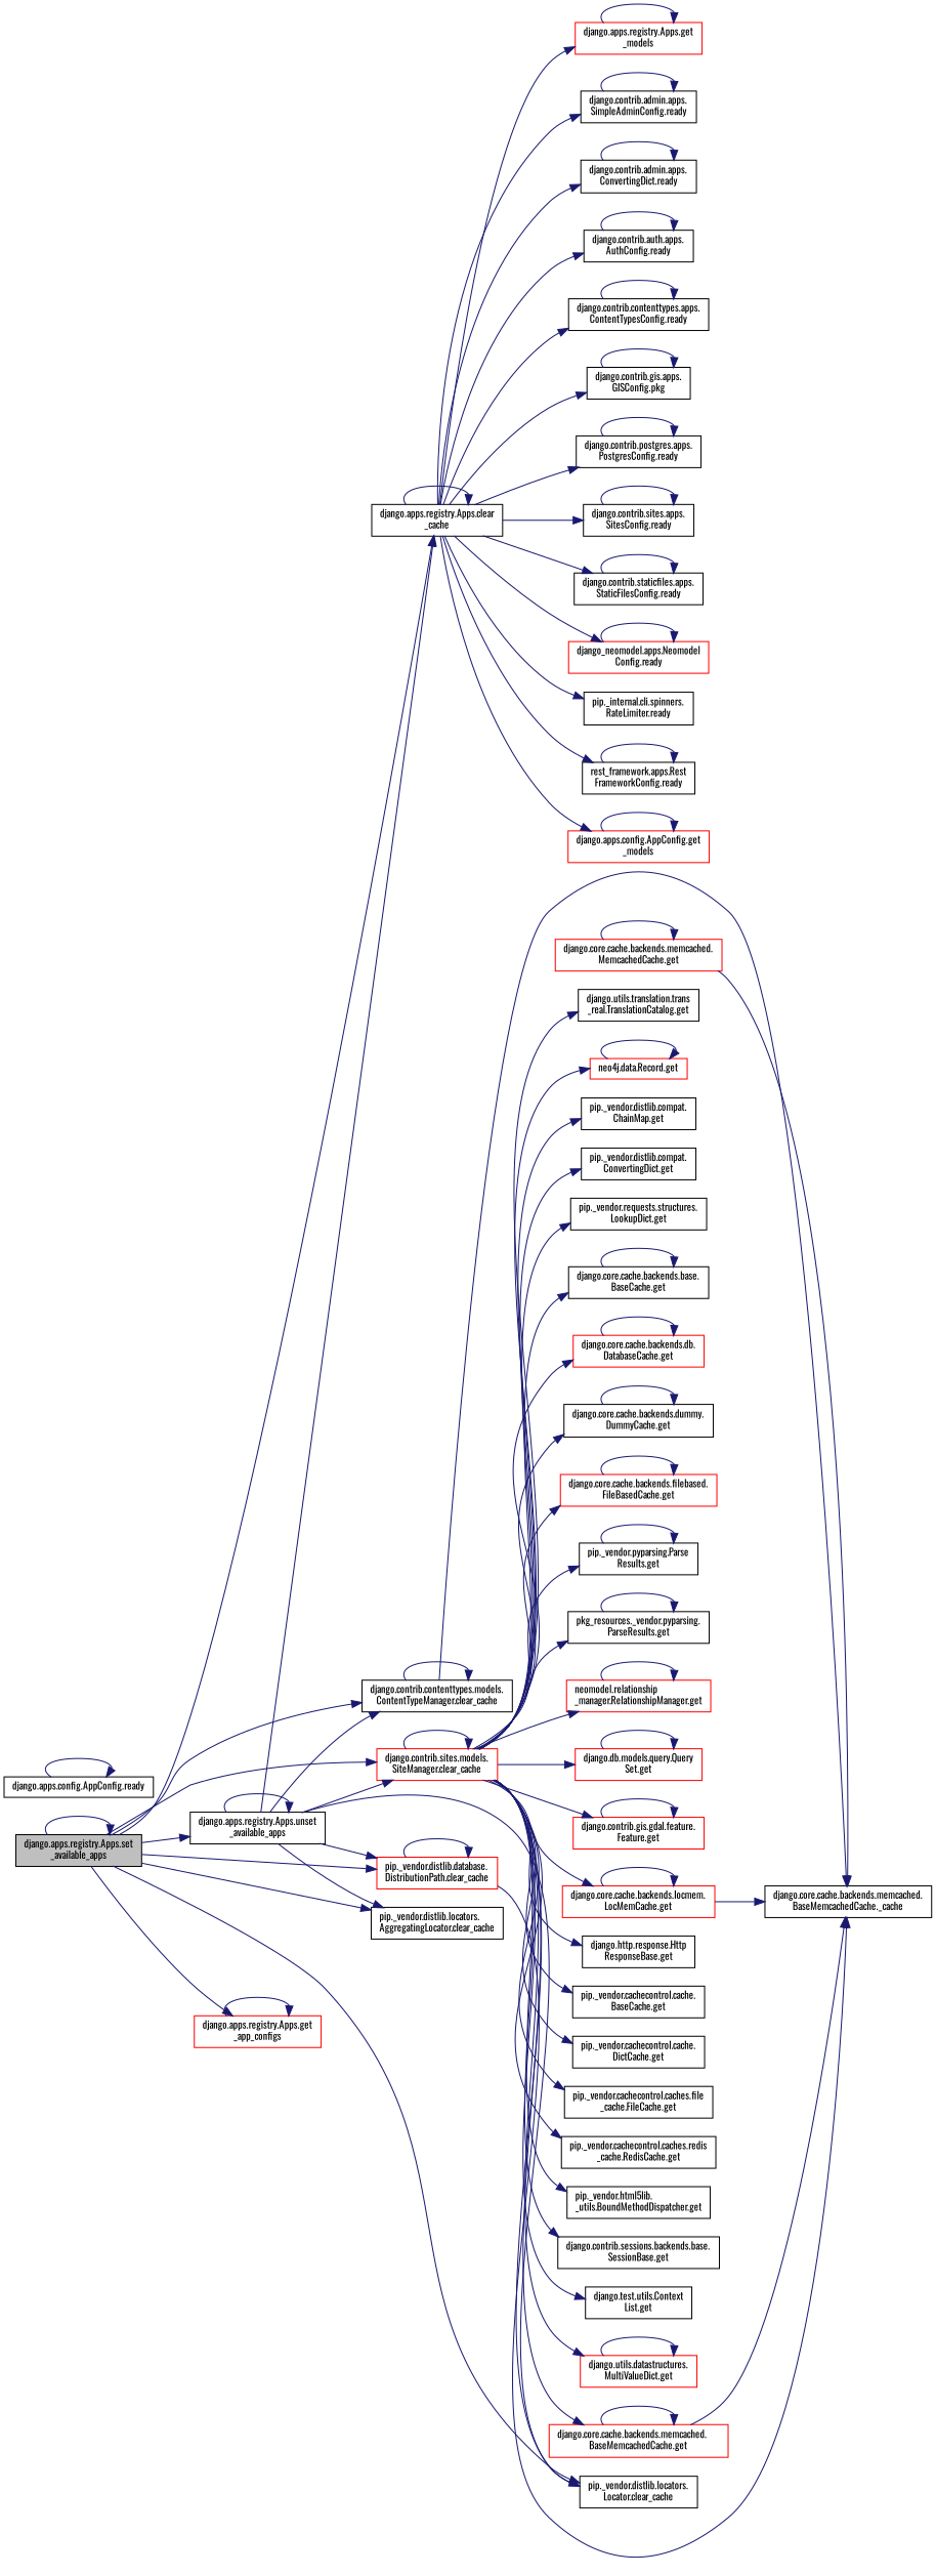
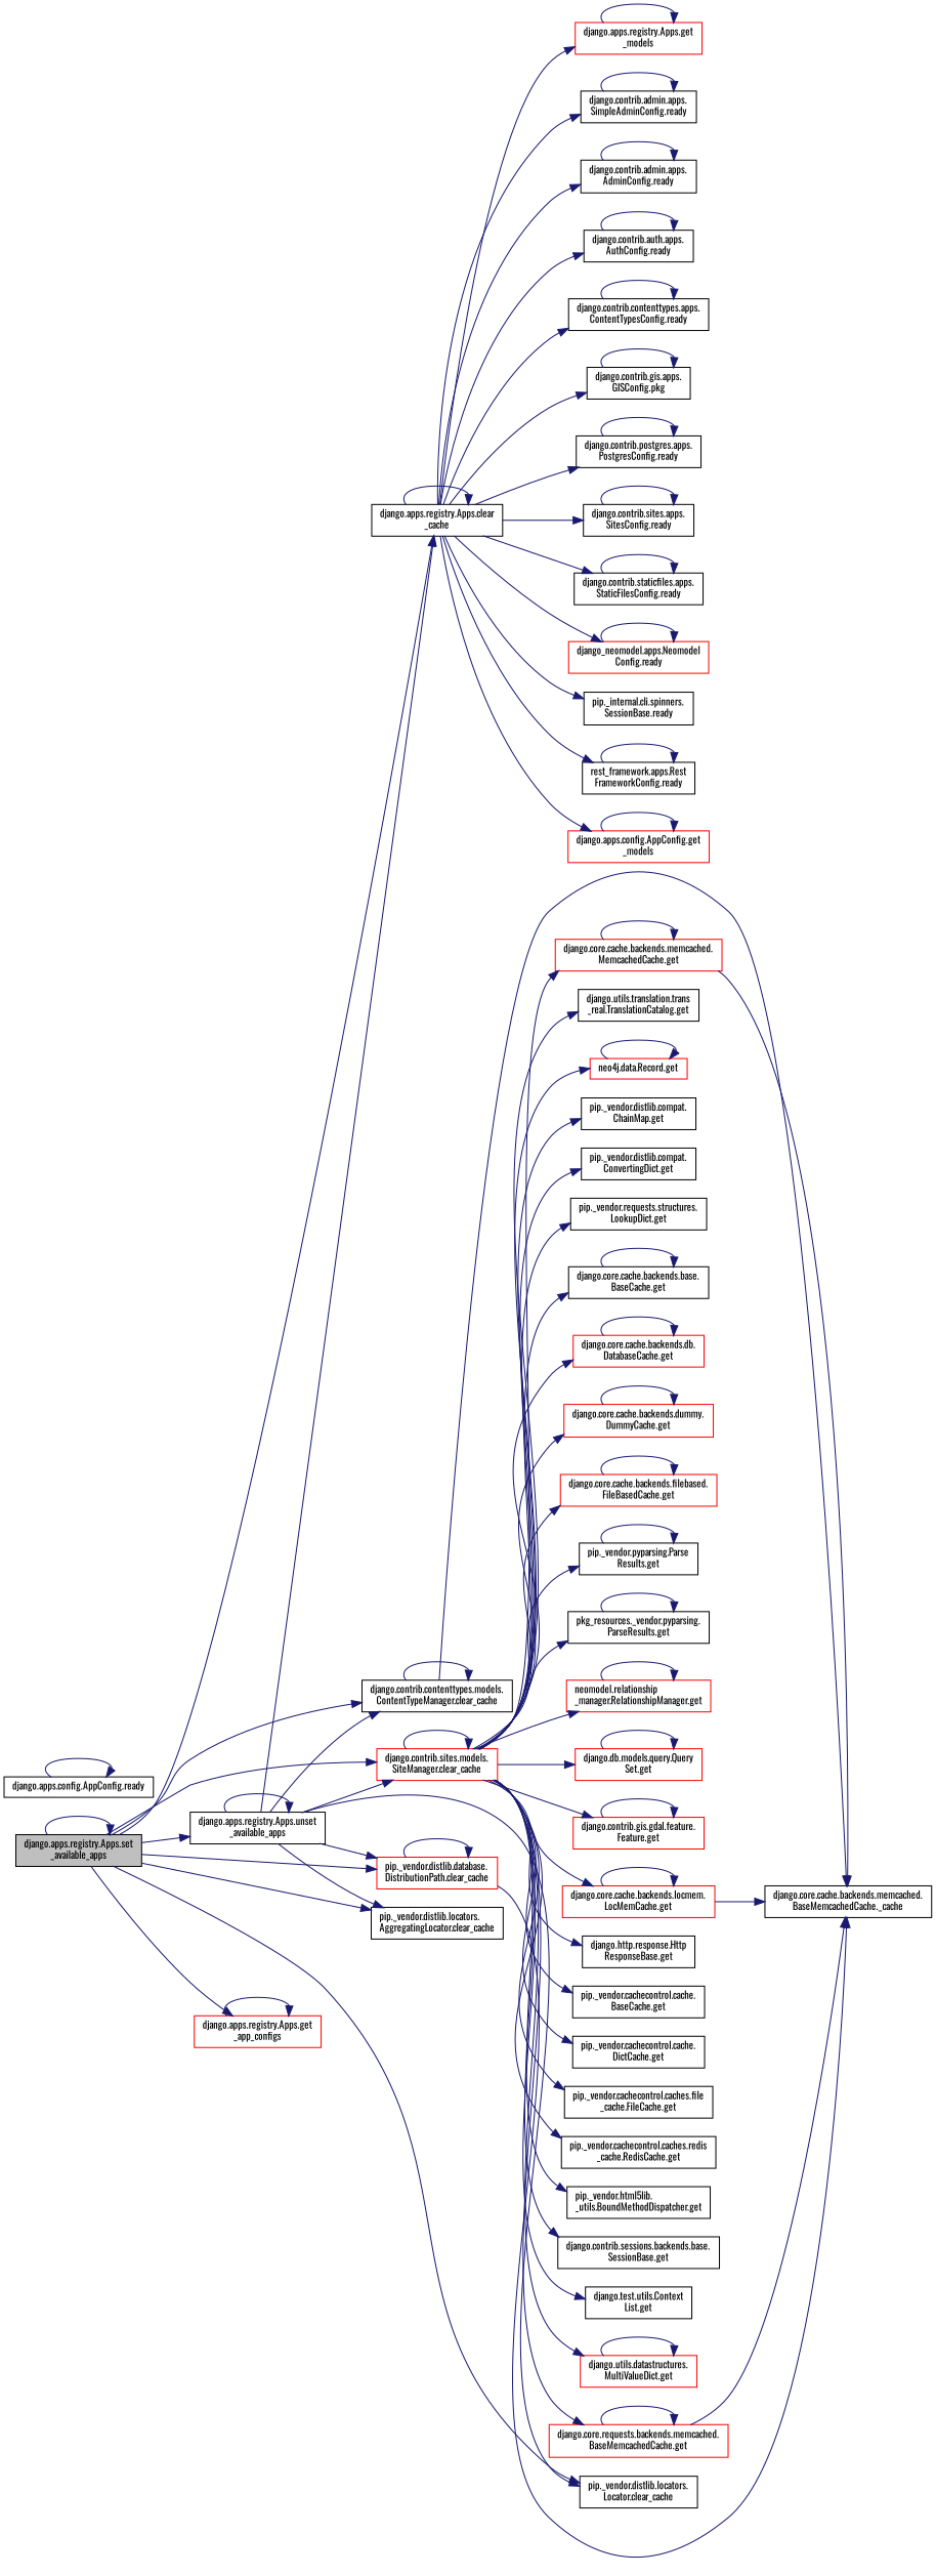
  digraph {
    fontname=Oswald
    rankdir=LR
    node [color=black fillcolor=white fontname=Oswald fontsize=10 shape=record style=filled]
    edge [color=midnightblue fontname=Oswald fontsize=10 labelfontname=Helvetica labelfontsize=10 style=solid]
    n1 [fillcolor=grey75 fontcolor=black height=0.2 label="django.apps.registry.Apps.set\l_available_apps" width=0.4]
    n2 [height=0.2 label="django.apps.registry.Apps.clear\l_cache" width=0.4]
    n3 [height=0.2 label="django.contrib.contenttypes.models.\lContentTypeManager.clear_cache" width=0.4]
    n4 [color=red height=0.2 label="django.contrib.sites.models.\lSiteManager.clear_cache" width=0.4]
    n5 [color=red height=0.2 label="pip._vendor.distlib.database.\lDistributionPath.clear_cache" width=0.4]
    n6 [height=0.2 label="pip._vendor.distlib.locators.\lLocator.clear_cache" width=0.4]
    n7 [height=0.2 label="pip._vendor.distlib.locators.\lAggregatingLocator.clear_cache" width=0.4]
    n8 [color=red height=0.2 label="django.apps.registry.Apps.get\l_app_configs" width=0.4]
    n9 [height=0.2 label="django.apps.registry.Apps.unset\l_available_apps" width=0.4]
    n10 [color=red height=0.2 label="django.apps.config.AppConfig.get\l_models" width=0.4]
    n11 [color=red height=0.2 label="django.apps.registry.Apps.get\l_models" width=0.4]
    n12 [height=0.2 label="django.contrib.admin.apps.\lSimpleAdminConfig.ready" width=0.4]
-   n13 [height=0.2 label="django.contrib.admin.apps.\lConvertingDict.ready" width=0.4]
+   n13 [height=0.2 label="django.contrib.admin.apps.\lAdminConfig.ready" width=0.4]
    n14 [height=0.2 label="django.contrib.auth.apps.\lAuthConfig.ready" width=0.4]
    n15 [height=0.2 label="django.contrib.contenttypes.apps.\lContentTypesConfig.ready" width=0.4]
    n16 [height=0.2 label="django.contrib.gis.apps.\lGISConfig.pkg" width=0.4]
    n17 [height=0.2 label="django.contrib.postgres.apps.\lPostgresConfig.ready" width=0.4]
    n18 [height=0.2 label="django.contrib.sites.apps.\lSitesConfig.ready" width=0.4]
    n19 [height=0.2 label="django.contrib.staticfiles.apps.\lStaticFilesConfig.ready" width=0.4]
    n20 [color=red height=0.2 label="django_neomodel.apps.Neomodel\lConfig.ready" width=0.4]
-   n21 [height=0.2 label="pip._internal.cli.spinners.\lRateLimiter.ready" width=0.4]
+   n21 [height=0.2 label="pip._internal.cli.spinners.\lSessionBase.ready" width=0.4]
    n22 [height=0.2 label="rest_framework.apps.Rest\lFrameworkConfig.ready" width=0.4]
    n23 [height=0.2 label="django.core.cache.backends.memcached.\lBaseMemcachedCache._cache" width=0.4]
    n24 [color=red height=0.2 label="neomodel.relationship\l_manager.RelationshipManager.get" width=0.4]
    n25 [color=red height=0.2 label="django.db.models.query.Query\lSet.get" width=0.4]
    n26 [color=red height=0.2 label="django.contrib.gis.gdal.feature.\lFeature.get" width=0.4]
    n27 [height=0.2 label="django.http.response.Http\lResponseBase.get" width=0.4]
    n28 [height=0.2 label="pip._vendor.cachecontrol.cache.\lBaseCache.get" width=0.4]
    n29 [height=0.2 label="pip._vendor.cachecontrol.cache.\lDictCache.get" width=0.4]
    n30 [height=0.2 label="pip._vendor.cachecontrol.caches.file\l_cache.FileCache.get" width=0.4]
    n31 [height=0.2 label="pip._vendor.cachecontrol.caches.redis\l_cache.RedisCache.get" width=0.4]
    n32 [height=0.2 label="pip._vendor.html5lib.\l_utils.BoundMethodDispatcher.get" width=0.4]
    n33 [height=0.2 label="django.contrib.sessions.backends.base.\lSessionBase.get" width=0.4]
    n34 [height=0.2 label="django.test.utils.Context\lList.get" width=0.4]
    n35 [color=red height=0.2 label="django.utils.datastructures.\lMultiValueDict.get" width=0.4]
    n36 [height=0.2 label="django.utils.translation.trans\l_real.TranslationCatalog.get" width=0.4]
    n37 [color=red height=0.2 label="neo4j.data.Record.get" width=0.4]
    n38 [height=0.2 label="pip._vendor.distlib.compat.\lChainMap.get" width=0.4]
    n39 [height=0.2 label="pip._vendor.distlib.compat.\lConvertingDict.get" width=0.4]
    n40 [height=0.2 label="pip._vendor.requests.structures.\lLookupDict.get" width=0.4]
    n41 [height=0.2 label="django.core.cache.backends.base.\lBaseCache.get" width=0.4]
    n42 [color=red height=0.2 label="django.core.cache.backends.db.\lDatabaseCache.get" width=0.4]
-   n43 [height=0.2 label="django.core.cache.backends.dummy.\lDummyCache.get" width=0.4]
+   n43 [color=red height=0.2 label="django.core.cache.backends.dummy.\lDummyCache.get" width=0.4]
    n44 [color=red height=0.2 label="django.core.cache.backends.filebased.\lFileBasedCache.get" width=0.4]
    n45 [color=red height=0.2 label="django.core.cache.backends.locmem.\lLocMemCache.get" width=0.4]
-   n46 [color=red height=0.2 label="django.core.cache.backends.memcached.\lBaseMemcachedCache.get" width=0.4]
+   n46 [color=red height=0.2 label="django.core.requests.backends.memcached.\lBaseMemcachedCache.get" width=0.4]
    n47 [color=red height=0.2 label="django.core.cache.backends.memcached.\lMemcachedCache.get" width=0.4]
    n48 [height=0.2 label="pip._vendor.pyparsing.Parse\lResults.get" width=0.4]
    n49 [height=0.2 label="pkg_resources._vendor.pyparsing.\lParseResults.get" width=0.4]
    n50 [height=0.2 label="django.apps.config.AppConfig.ready" width=0.4]
    n1 -> n1
    n1 -> n2
    n1 -> n3
    n1 -> n4
    n1 -> n5
    n1 -> n6
    n1 -> n7
    n1 -> n8
    n1 -> n9
    n2 -> n2
    n2 -> n10
    n2 -> n11
    n2 -> n12
    n2 -> n13
    n2 -> n14
    n2 -> n15
    n2 -> n16
    n2 -> n17
    n2 -> n18
    n2 -> n19
    n2 -> n20
    n2 -> n21
    n2 -> n22
    n3 -> n3
    n3 -> n23
    n4 -> n4
    n4 -> n24
    n4 -> n25
    n4 -> n26
    n4 -> n27
    n4 -> n28
    n4 -> n29
    n4 -> n30
    n4 -> n31
    n4 -> n32
    n4 -> n33
    n4 -> n34
    n4 -> n35
    n4 -> n36
    n4 -> n37
    n4 -> n38
    n4 -> n39
    n4 -> n40
    n4 -> n41
    n4 -> n42
    n4 -> n43
    n4 -> n44
    n4 -> n45
    n4 -> n46
-   n4 -> n6
+   n4 -> n47
    n4 -> n48
    n4 -> n49
    n5 -> n5
    n5 -> n23
    n8 -> n8
    n9 -> n2
    n9 -> n3
    n9 -> n4
    n9 -> n5
    n9 -> n6
    n9 -> n7
    n9 -> n9
    n10 -> n10
    n11 -> n11
    n12 -> n12
    n13 -> n13
    n14 -> n14
    n15 -> n15
    n16 -> n16
    n17 -> n17
    n18 -> n18
    n19 -> n19
    n20 -> n20
    n22 -> n22
    n24 -> n24
    n25 -> n25
    n26 -> n26
    n35 -> n35
    n37 -> n37
    n41 -> n41
    n42 -> n42
    n43 -> n43
    n44 -> n44
    n45 -> n23
    n45 -> n45
    n46 -> n23
    n46 -> n46
    n47 -> n23
    n47 -> n47
    n48 -> n48
    n49 -> n49
    n50 -> n50
  }
